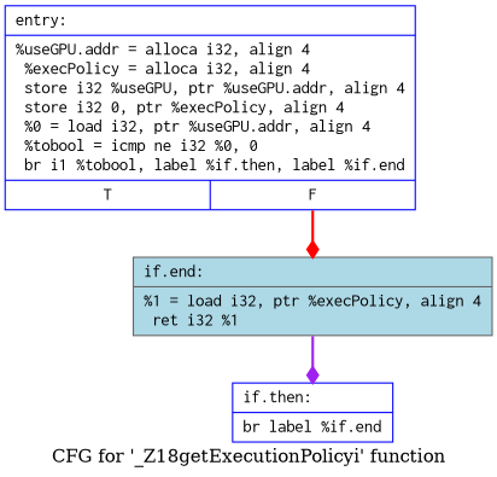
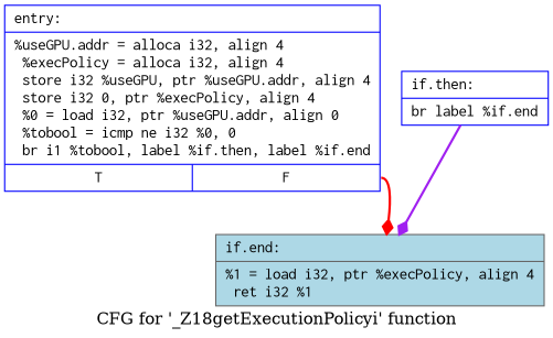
  digraph {
    label="CFG for '_Z18getExecutionPolicyi' function"
    node [color=blue fillcolor=white fontname=Courier shape=record style=filled]
    edge [arrowhead=diamond style=bold]
-   n1 [label="{entry:\l|  %useGPU.addr = alloca i32, align 4\l  %execPolicy = alloca i32, align 4\l  store i32 %useGPU, ptr %useGPU.addr, align 4\l  store i32 0, ptr %execPolicy, align 4\l  %0 = load i32, ptr %useGPU.addr, align 4\l  %tobool = icmp ne i32 %0, 0\l  br i1 %tobool, label %if.then, label %if.end\l|{<s0>T|<s1>F}}"]
+   n1 [label="{entry:\l|  %useGPU.addr = alloca i32, align 4\l  %execPolicy = alloca i32, align 4\l  store i32 %useGPU, ptr %useGPU.addr, align 4\l  store i32 0, ptr %execPolicy, align 4\l  %0 = load i32, ptr %useGPU.addr, align 0\l  %tobool = icmp ne i32 %0, 0\l  br i1 %tobool, label %if.then, label %if.end\l|{<s0>T|<s1>F}}"]
    n2 [color=gray40 fillcolor=lightblue label="{if.end:\l|  %1 = load i32, ptr %execPolicy, align 4\l  ret i32 %1\l}"]
    n3 [label="{if.then:\l|  br label %if.end\l}"]
    n1 -> n2 [color=red tailport=s1]
-   n2 -> n3 [color=purple]
+   n3 -> n2 [color=purple]
  }
